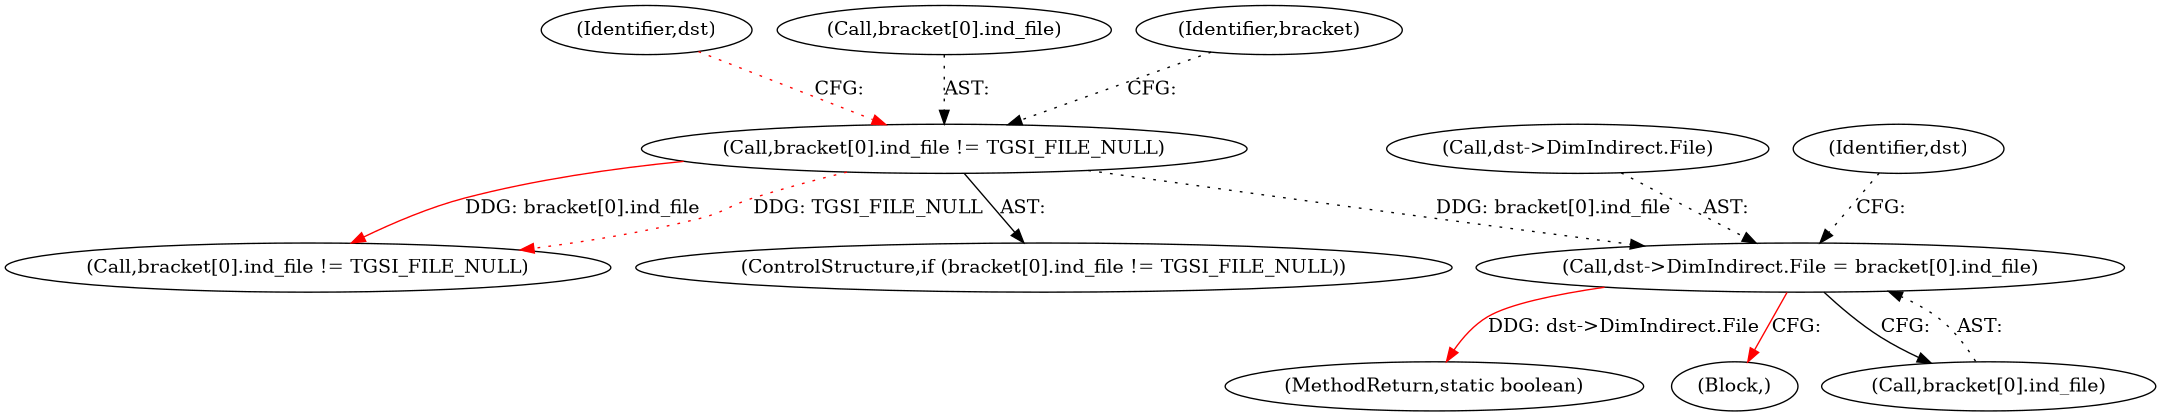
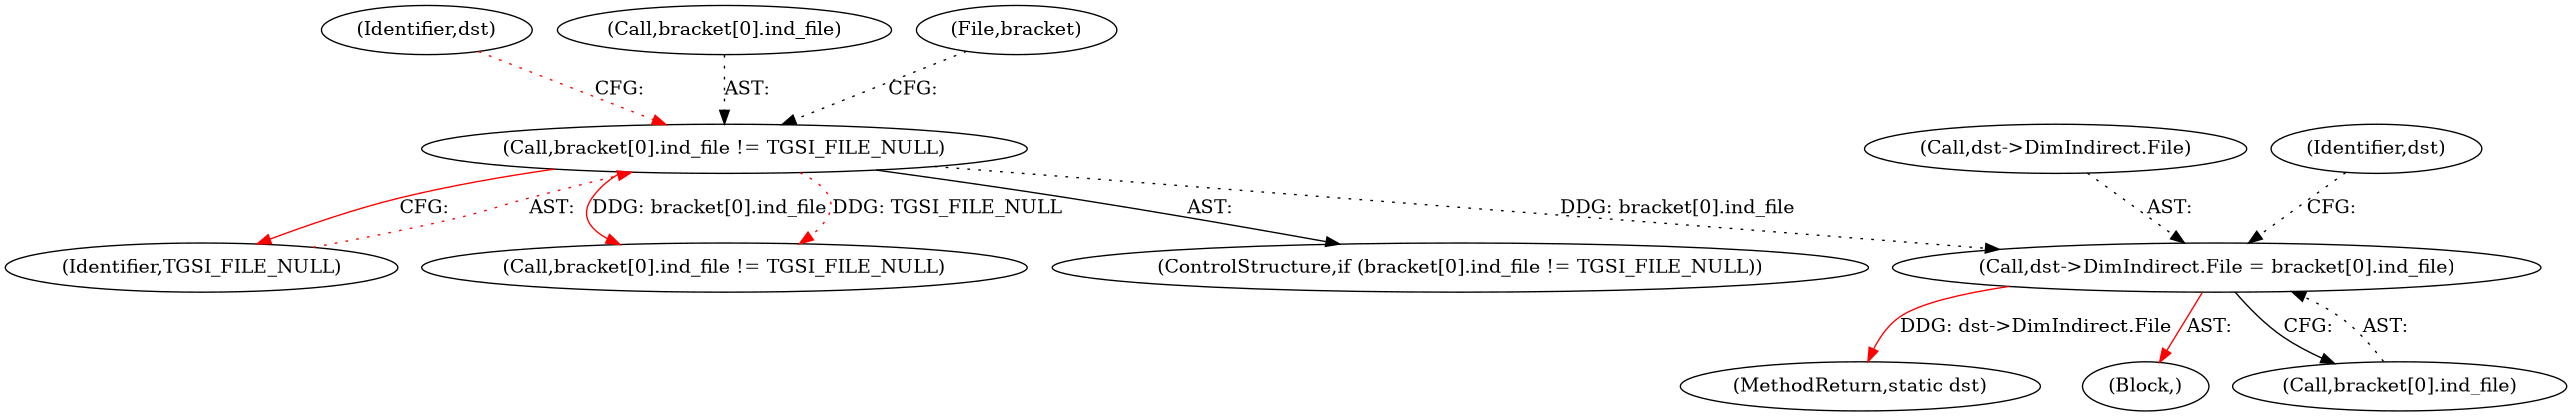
  digraph {
    edge [color=black style=dotted]
    n1 [label="(Call,dst->DimIndirect.File = bracket[0].ind_file)"]
-   n2 [label="(MethodReturn,static boolean)"]
+   n2 [label="(MethodReturn,static dst)"]
    n3 [label="(Block,)"]
    n4 [label="(Call,bracket[0].ind_file)"]
    n5 [label="(Call,bracket[0].ind_file != TGSI_FILE_NULL)"]
+   n6 [label="(Identifier,TGSI_FILE_NULL)"]
    n7 [label="(Call,bracket[0].ind_file != TGSI_FILE_NULL)"]
    n8 [label="(ControlStructure,if (bracket[0].ind_file != TGSI_FILE_NULL))"]
    n9 [label="(Identifier,dst)"]
    n10 [label="(Call,bracket[0].ind_file)"]
-   n11 [label="(Identifier,bracket)"]
+   n11 [label="(File,bracket)"]
    n12 [label="(Call,dst->DimIndirect.File)"]
    n13 [label="(Identifier,dst)"]
    n1 -> n2 [color=red label="DDG: dst->DimIndirect.File" style=solid]
-   n1 -> n3 [color=red label="CFG: " style=solid]
+   n1 -> n3 [color=red label="AST: " style=solid]
    n1 -> n4 [label="CFG: " style=solid]
    n4 -> n1 [label="AST: "]
    n5 -> n1 [label="DDG: bracket[0].ind_file"]
+   n5 -> n6 [color=red label="CFG: " style=solid]
    n5 -> n7 [color=red label="DDG: bracket[0].ind_file" style=solid]
    n5 -> n7 [color=red label="DDG: TGSI_FILE_NULL"]
    n5 -> n8 [label="AST: " style=solid]
+   n6 -> n5 [color=red label="AST: "]
    n9 -> n5 [color=red label="CFG: "]
    n10 -> n5 [label="AST: "]
    n11 -> n5 [label="CFG: "]
    n12 -> n1 [label="AST: "]
    n13 -> n1 [label="CFG: "]
  }
